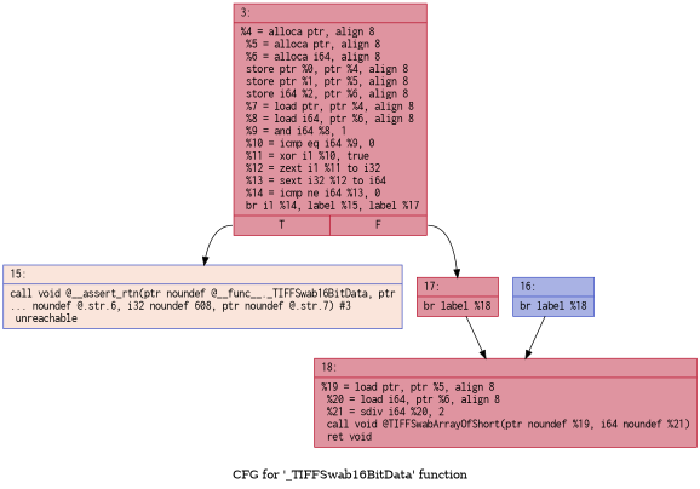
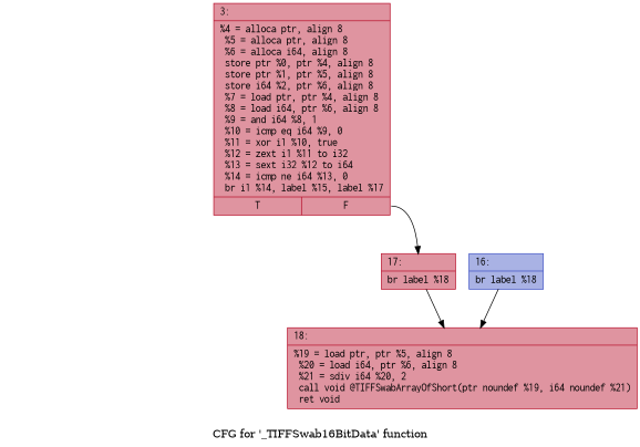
  digraph {
    label="CFG for '_TIFFSwab16BitData' function"
    node [color="#b70d28ff" fillcolor="#b70d2870" fontname=Courier shape=record style=filled]
    n1 [label="{3:\l|  %4 = alloca ptr, align 8\l  %5 = alloca ptr, align 8\l  %6 = alloca i64, align 8\l  store ptr %0, ptr %4, align 8\l  store ptr %1, ptr %5, align 8\l  store i64 %2, ptr %6, align 8\l  %7 = load ptr, ptr %4, align 8\l  %8 = load i64, ptr %6, align 8\l  %9 = and i64 %8, 1\l  %10 = icmp eq i64 %9, 0\l  %11 = xor i1 %10, true\l  %12 = zext i1 %11 to i32\l  %13 = sext i32 %12 to i64\l  %14 = icmp ne i64 %13, 0\l  br i1 %14, label %15, label %17\l|{<s0>T|<s1>F}}"]
-   n2 [color="#3d50c3ff" fillcolor="#f4c5ad70" label="{15:\l|  call void @__assert_rtn(ptr noundef @__func__._TIFFSwab16BitData, ptr\l... noundef @.str.6, i32 noundef 608, ptr noundef @.str.7) #3\l  unreachable\l}"]
    n3 [label="{17:\l|  br label %18\l}"]
    n4 [label="{18:\l|  %19 = load ptr, ptr %5, align 8\l  %20 = load i64, ptr %6, align 8\l  %21 = sdiv i64 %20, 2\l  call void @TIFFSwabArrayOfShort(ptr noundef %19, i64 noundef %21)\l  ret void\l}"]
    n5 [color="#3d50c3ff" fillcolor="#3d50c370" label="{16:\l|  br label %18\l}"]
-   n1 -> n2 [tailport=s0]
    n1 -> n3 [tailport=s1]
    n3 -> n4
    n5 -> n4
  }
